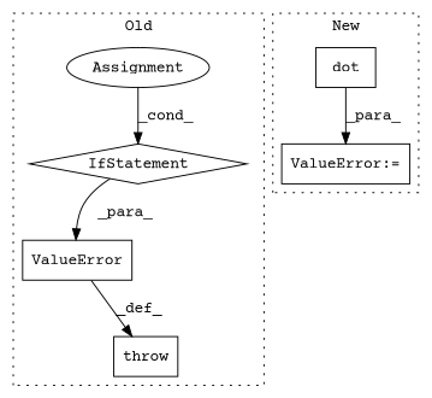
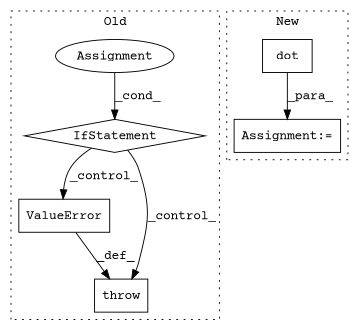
  digraph {
    fontname="Courier Prime"
    node [a=32 fontname="Courier Prime" shape=box]
    edge [fontname="Courier Prime"]
    n1 [l="11,1" label=ValueError s="14345,14407"]
    n2 [a=25 l="4,2" label=IfStatement s="14199,14327" shape=diamond]
    n3 [a=42 label=Assignment shape=ellipse]
    n4 [a=53 l=6 label=throw s=14339]
    n5 [l="4,1" label=dot s="14351,14412"]
-   n6 [a=7 l=1 label="ValueError:=" s=14301]
+   n6 [a=7 l=1 label="Assignment:=" s=14301]
    subgraph cluster_1 {
      label=Old
      style=dotted
      n1
      n2
      n3
      n4
    }
    subgraph cluster_2 {
      label=New
      style=dotted
      n5
      n6
    }
    n1 -> n4 [label=_def_]
-   n2 -> n1 [label=_para_]
+   n2 -> n1 [label=_control_]
+   n2 -> n4 [label=_control_]
    n3 -> n2 [label=_cond_]
    n5 -> n6 [label=_para_]
  }
